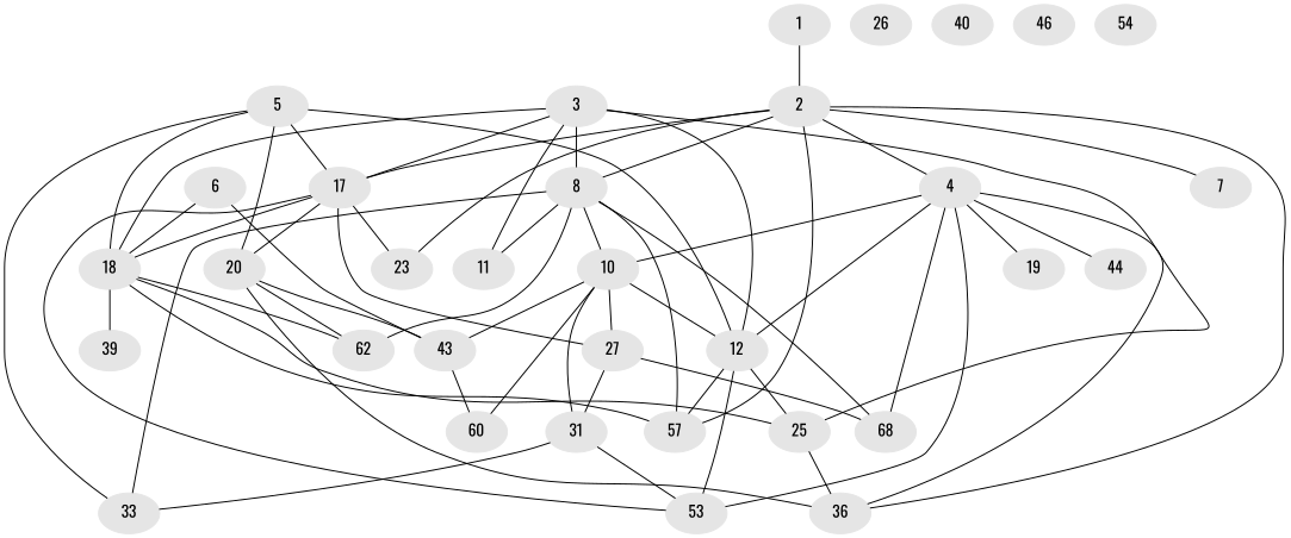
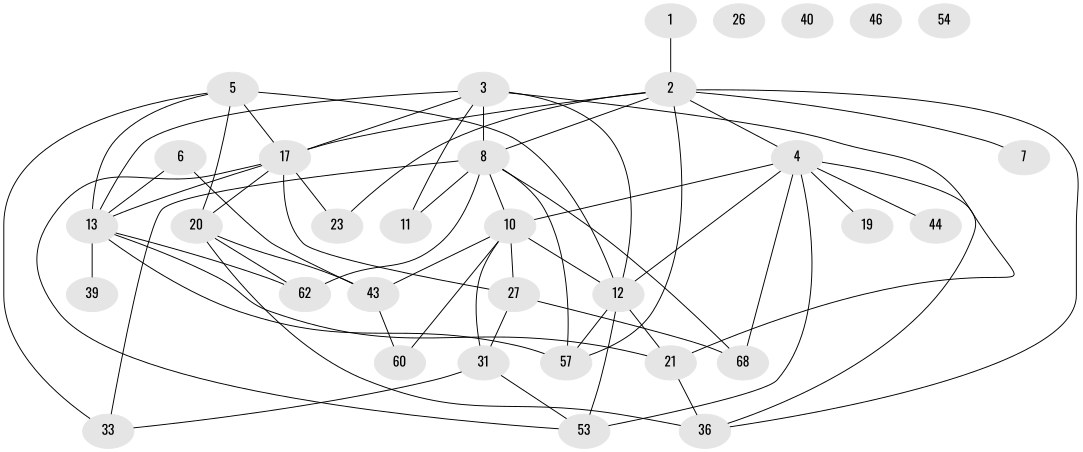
  graph {
    fontname=Oswald
    node [color=gray90 fontname=Oswald style=filled]
    edge [fontname=Oswald]
    2 [super="+32"]
    4 [super="+16+38"]
    7
    8 [super="+24+34"]
    17 [super="+50+56+55"]
    23
    36 [super="+58"]
    57
    1
    12 [super="+66+42"]
    10 [super="+29"]
    19
    44
    53
    n15 [label=68]
    11
    33
    62
-   18 [super="+51+48+49"]
+   18 [super="+51+48+49" label=13]
    20 [super="+45+37"]
    27
    3 [super="+13+9+35"]
-   25 [super="+28+41"]
+   25 [super="+28+41" label=21]
    39
    43
    31 [super="+67+52"]
    60
    5 [super="+15+14"]
    6 [super="+21"]
    26
    40
    46
    54
    2 -- 4
    2 -- 7
    2 -- 8
    2 -- 17
    2 -- 23
    2 -- 36
    2 -- 57
    4 -- 36
    4 -- 12
    4 -- 10
    4 -- 19
    4 -- 44
    4 -- 53
    4 -- n15
    8 -- 57
    8 -- 10
    8 -- n15
    8 -- 11
    8 -- 33
    8 -- 62
    17 -- 23
    17 -- 53
    17 -- 18
    17 -- 20
    17 -- 27
    1 -- 2
    12 -- 57
    12 -- 53
    12 -- 25 [weight=2]
    10 -- 12
    10 -- 27
    10 -- 43
    10 -- 31
    10 -- 60
    18 -- 57
    18 -- 62
    18 -- 25
    18 -- 39
    20 -- 36
    20 -- 62
    20 -- 43
    27 -- n15
    27 -- 31
    3 -- 8 [weight=2]
    3 -- 17
    3 -- 12
    3 -- 11
    3 -- 18
    3 -- 25
    25 -- 36
    43 -- 60
    31 -- 53
    31 -- 33
    5 -- 17
    5 -- 12
    5 -- 33
    5 -- 18
    5 -- 20
    6 -- 18
    6 -- 43
  }
